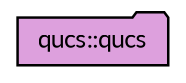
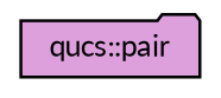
  digraph {
    rankdir=LR
    fontname=Lato
-   n1 [color=black fillcolor=plum fontname=Lato fontsize=10 height=0.2 label="qucs::qucs" shape=folder style=filled width=0.4]
+   n1 [color=black fillcolor=plum fontname=Lato fontsize=10 height=0.2 label="qucs::pair" shape=folder style=filled width=0.4]
  }
